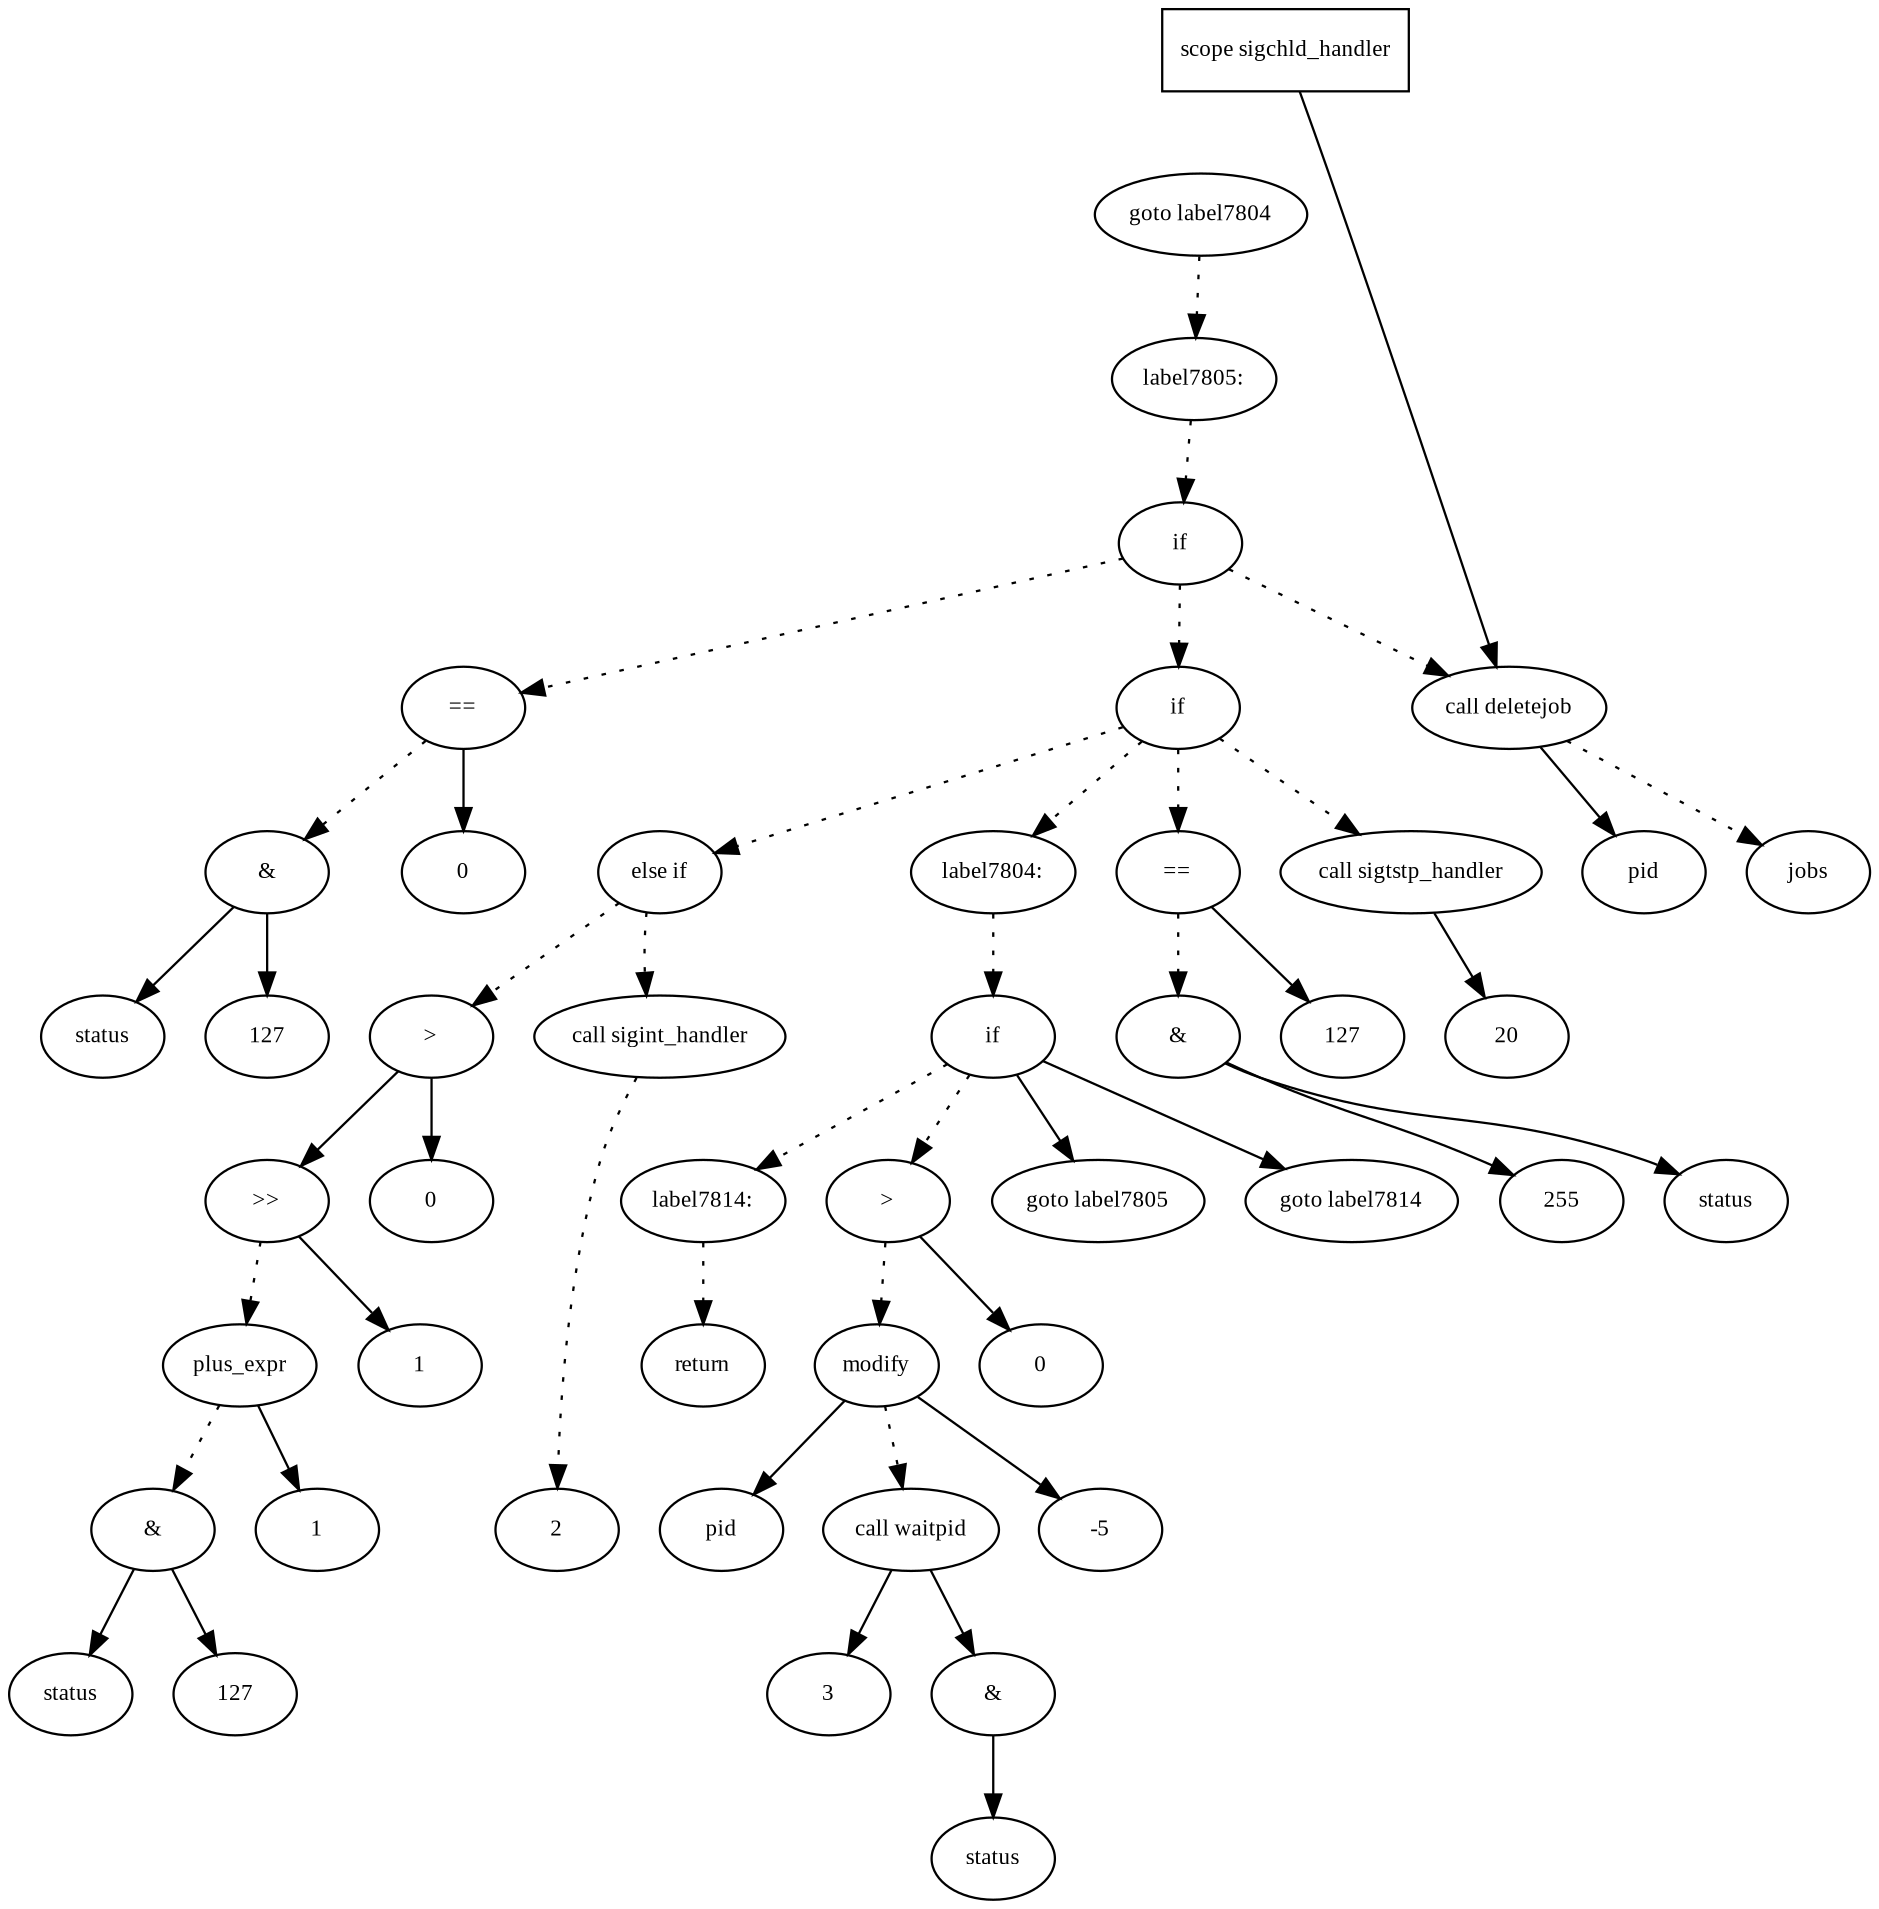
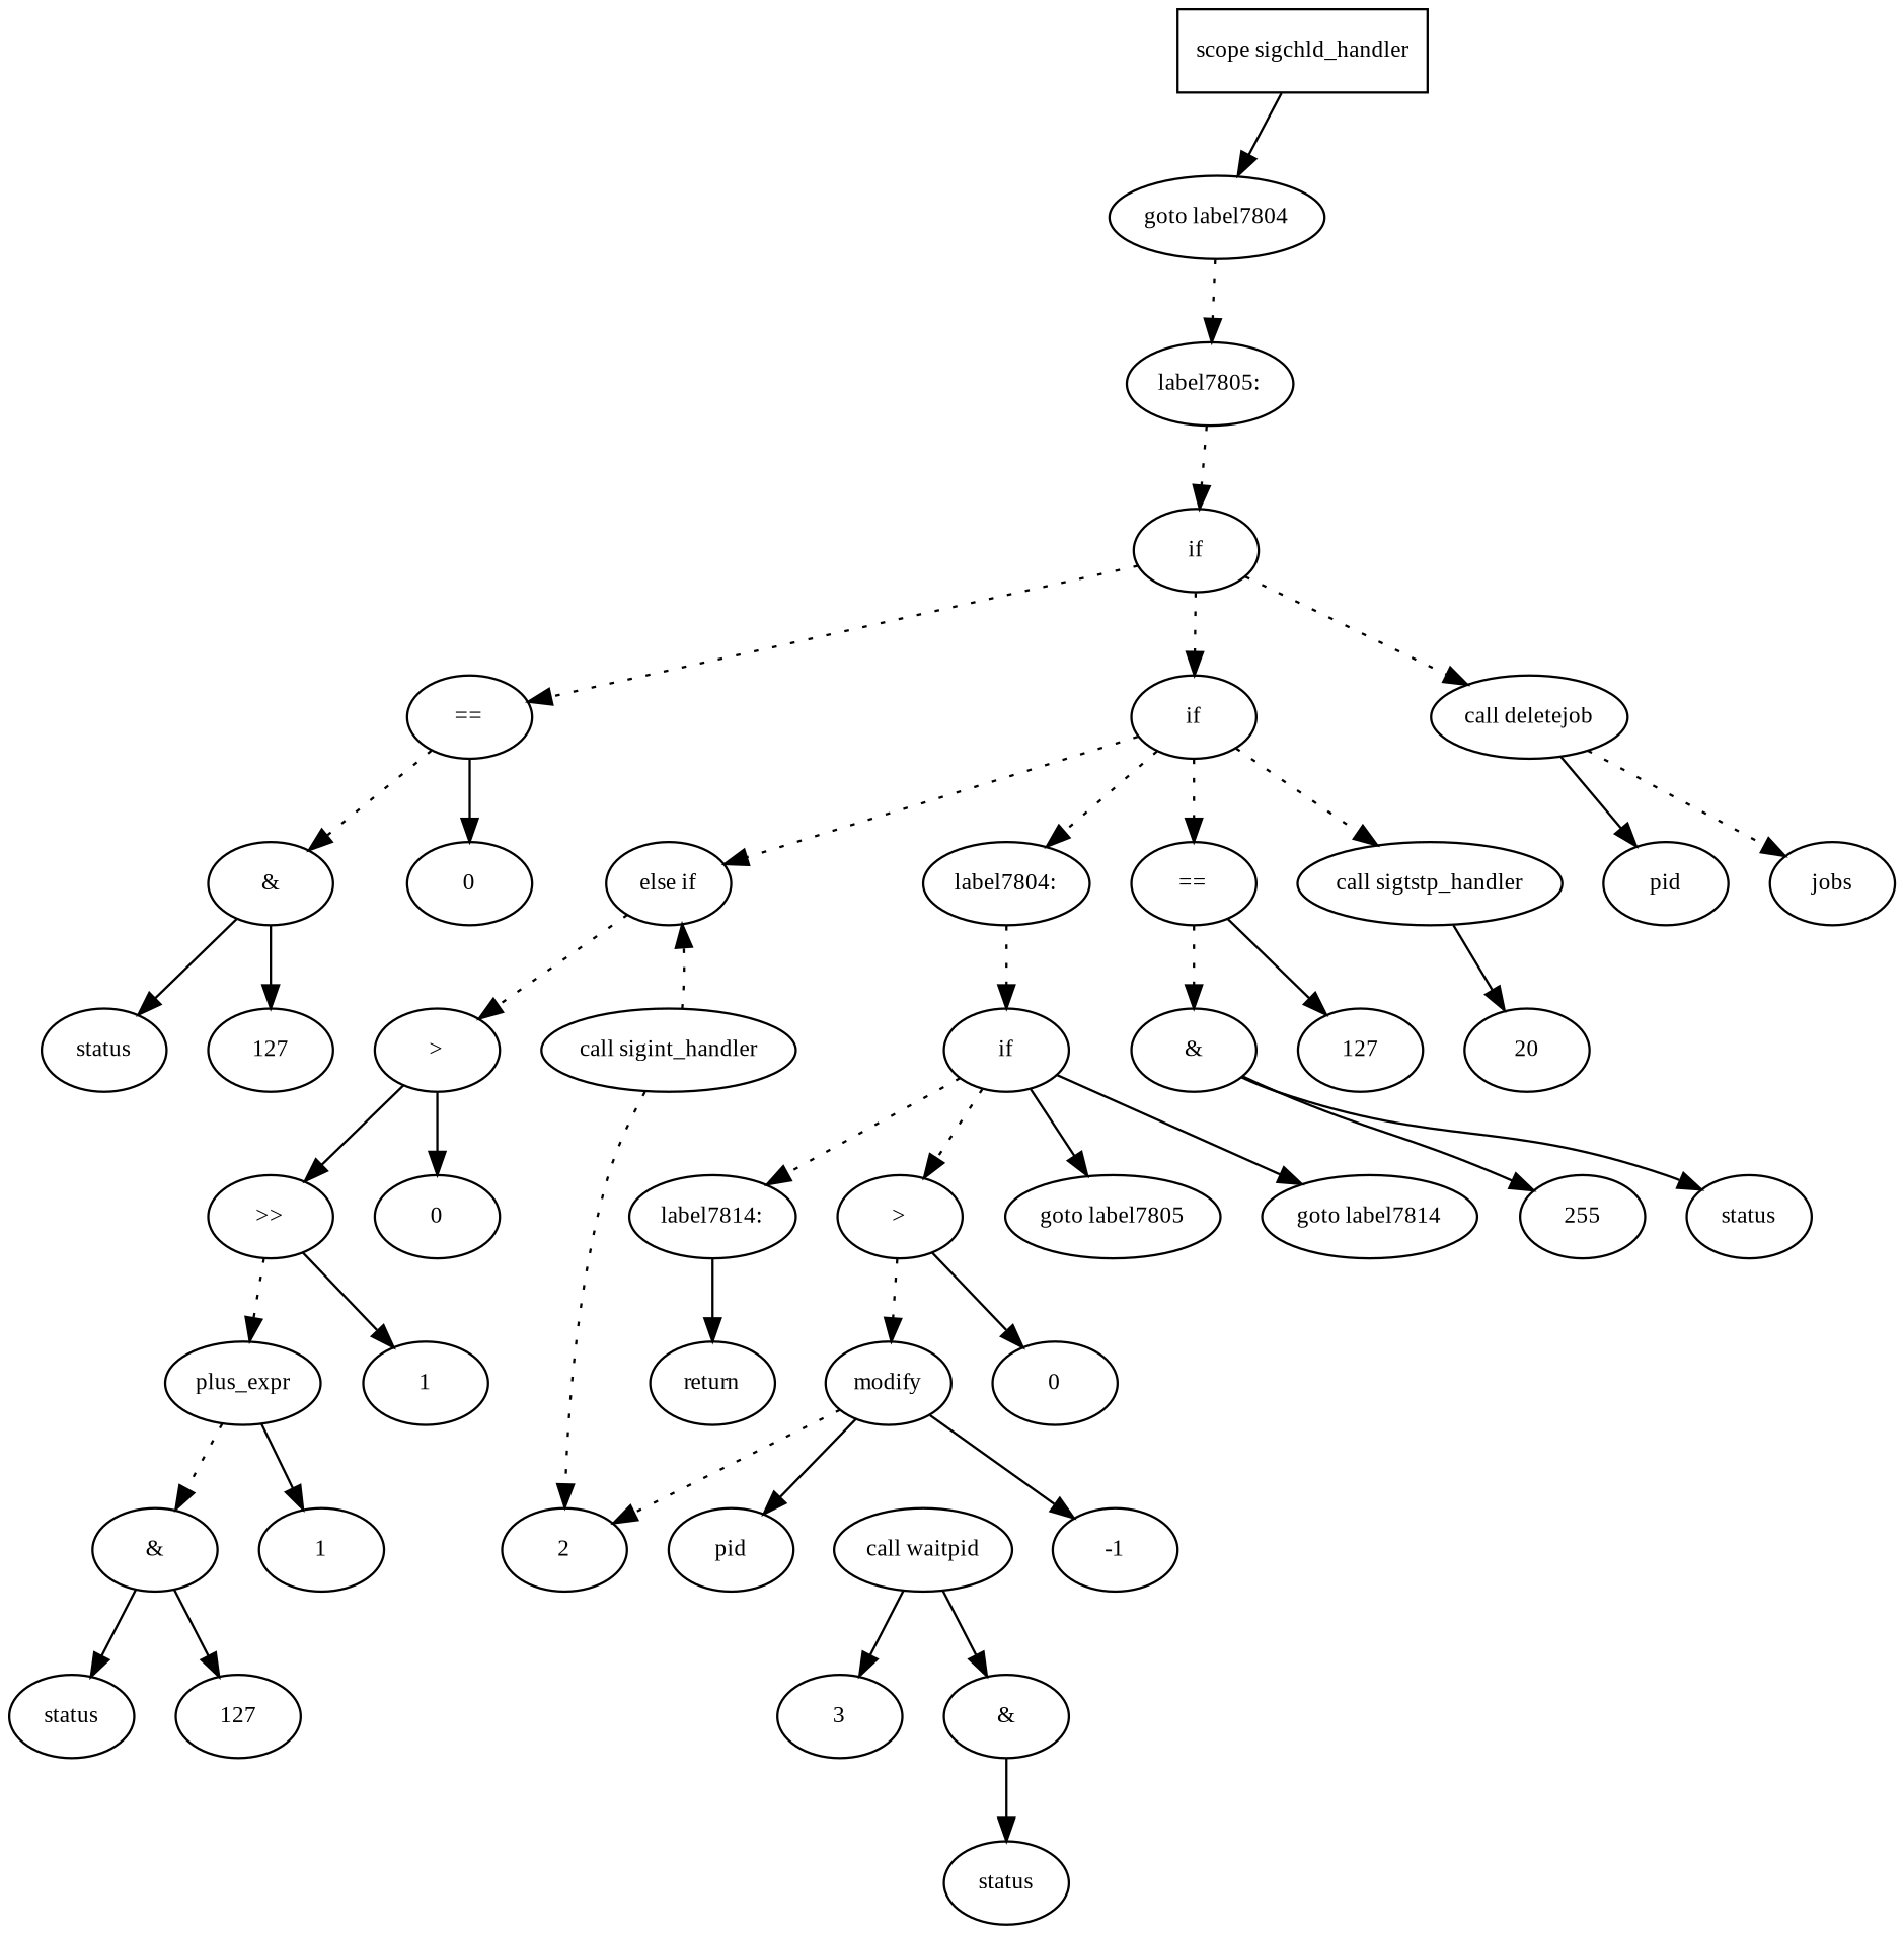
  digraph {
    fontname="Liberation Serif"
    fontsize=10
    node [fontname="Liberation Serif" fontsize=10 shape=ellipse]
    edge [fontname="Liberation Serif" fontsize=10]
    n1 [label="scope sigchld_handler" shape=box]
    n2 [label="goto label7804"]
    n3 [label="label7805:"]
    n4 [label=if]
    n5 [label="=="]
    n6 [label="call deletejob"]
    n7 [label=if]
    n8 [label="&"]
    n9 [label=0]
    n10 [label=pid]
    n11 [label=jobs]
    n12 [label="=="]
    n13 [label="call sigtstp_handler"]
    n14 [label="else if"]
    n15 [label="label7804:"]
    n16 [label=status]
    n17 [label=127]
    n18 [label="&"]
    n19 [label=127]
    n20 [label=20]
    n21 [label=">"]
    n22 [label="call sigint_handler"]
    n23 [label=if]
    n24 [label=status]
    n25 [label=255]
    n26 [label=">>"]
    n27 [label=0]
    n28 [label=2]
    n29 [label=plus_expr]
    n30 [label=1]
    n31 [label="&"]
    n32 [label=1]
    n33 [label=status]
    n34 [label=127]
    n35 [label=">"]
    n36 [label="goto label7805"]
    n37 [label="goto label7814"]
    n38 [label="label7814:"]
    n39 [label=modify]
    n40 [label=0]
    n41 [label=return]
    n42 [label=pid]
    n43 [label="call waitpid"]
-   n44 [label=-5]
+   n44 [label=-1]
    n45 [label=3]
    n46 [label="&"]
    n47 [label=status]
-   n1 -> n6
+   n1 -> n2
    n2 -> n3 [style=dotted]
    n3 -> n4 [style=dotted]
    n4 -> n5 [style=dotted]
    n4 -> n6 [style=dotted]
    n4 -> n7 [style=dotted]
    n5 -> n8 [style=dotted]
    n5 -> n9
    n6 -> n10
    n6 -> n11 [style=dotted]
    n7 -> n12 [style=dotted]
    n7 -> n13 [style=dotted]
    n7 -> n14 [style=dotted]
    n7 -> n15 [style=dotted]
    n8 -> n16
    n8 -> n17
    n12 -> n18 [style=dotted]
    n12 -> n19
    n13 -> n20
    n14 -> n21 [style=dotted]
-   n14 -> n22 [style=dotted]
+   n22 -> n14 [style=dotted]
    n15 -> n23 [style=dotted]
    n18 -> n24
    n18 -> n25
    n21 -> n26
    n21 -> n27
    n22 -> n28 [style=dotted]
    n23 -> n35 [style=dotted]
    n23 -> n36
    n23 -> n37
    n23 -> n38 [style=dotted]
    n26 -> n29 [style=dotted]
    n26 -> n30
    n29 -> n31 [style=dotted]
    n29 -> n32
    n31 -> n33
    n31 -> n34
    n35 -> n39 [style=dotted]
    n35 -> n40
-   n38 -> n41 [style=dotted]
+   n38 -> n41 [style=solid]
    n39 -> n42
-   n39 -> n43 [style=dotted]
+   n39 -> n28 [style=dotted]
    n39 -> n44
    n43 -> n45
    n43 -> n46
    n46 -> n47
  }
